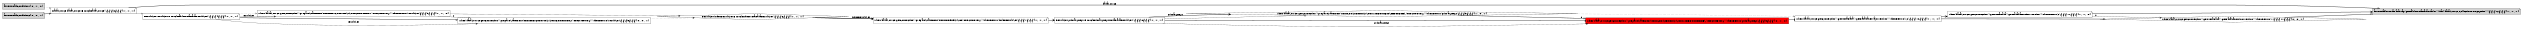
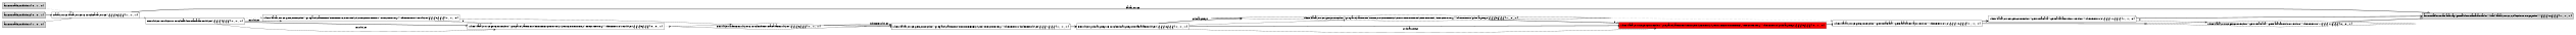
  digraph {
    rankdir=LR
    node [fillcolor=white shape=note style=filled]
    edge [style=bold arrowhead=onormal]
    n1 [label="ResultSet resultSet = mockTableMetaDataResultSet()@@@4@@@['1', '1', '1']"]
    n2 [label="when(dataSource.getConnection().prepareStatement(ALL_TAB_COLUMNS_SQL_CONDITION1).executeQuery()).thenReturn(resultSet)@@@5@@@['1', '1', '0']" shape=box]
    n3 [label="when(dataSource.getConnection().prepareStatement(ALL_TAB_COLUMNS_SQL_CONDITION2).executeQuery()).thenReturn(resultSet)@@@5@@@['0', '0', '1']" shape=box]
    n4 [label="ResultSet indexResultSet = mockIndexMetaDataResultSet()@@@6@@@['1', '1', '1']" shape=diamond]
    n5 [label="when(dataSource.getConnection().prepareStatement(ALL_INDEXES_SQL).executeQuery()).thenReturn(indexResultSet)@@@7@@@['1', '1', '1']"]
    n6 [label="ResultSet primaryKeys = mockPrimaryKeysMetaDataResultSet()@@@8@@@['1', '1', '1']" shape=box]
    n7 [label="DataSource dataSource = mockDataSource()@@@3@@@['1', '1', '1']"]
    n8 [fillcolor=lightgray label="assertTableMetaDataMap(getTableMetaDataLoader().load(dataSource,Collections.emptyList()))@@@12@@@['1', '1', '1']"]
    n9 [label="when(dataSource.getConnection().getMetaData().getDatabaseMajorVersion()).thenReturn(12)@@@10@@@['1', '1', '1']" shape=box]
    n10 [label="when(dataSource.getConnection().getMetaData().getDatabaseMinorVersion()).thenReturn(2)@@@11@@@['1', '1', '0']"]
    n11 [label="when(dataSource.getConnection().getMetaData().getDatabaseMinorVersion()).thenReturn(1)@@@11@@@['0', '0', '1']" shape=diamond]
    n12 [label="when(dataSource.getConnection().prepareStatement(ALL_CONSTRAINTS_SQL_WITHOUTEXISTEDTABLES).executeQuery()).thenReturn(primaryKeys)@@@9@@@['1', '0', '1']" shape=diamond]
    n13 [fillcolor=red label="when(dataSource.getConnection().prepareStatement(ALL_CONSTRAINTS_SQL_WITHOUT_TABLES).executeQuery()).thenReturn(primaryKeys)@@@9@@@['0', '1', '0']" shape=box]
    n14 [fillcolor=lightgray label="assertLoadCondition1['0', '1', '0']" shape=box]
    n15 [fillcolor=lightgray label="assertLoadCondition2['0', '0', '1']"]
+   n16 [fillcolor=lightgray label="assertLoadCondition1['1', '0', '0']"]
    n1 -> n2 [style=dotted]
    n1 -> n2 [label=resultSet style=solid arrowhead=vee]
    n1 -> n3
    n1 -> n3 [label=resultSet style=solid arrowhead=vee]
    n2 -> n3 [label=0 style=solid]
    n2 -> n4 [style=solid arrowhead=vee]
    n3 -> n4 [style=dotted arrowhead=vee]
    n4 -> n5 [label=indexResultSet arrowhead=vee]
    n4 -> n5 [arrowhead=tee]
    n5 -> n6 [arrowhead=vee]
    n6 -> n12 [label=primaryKeys arrowhead=vee]
    n6 -> n12 [style=solid arrowhead=tee]
    n6 -> n13 [arrowhead=tee]
    n6 -> n13 [label=primaryKeys style=solid arrowhead=vee]
    n7 -> n1 [style=solid]
    n7 -> n8 [label=dataSource]
    n9 -> n10 [arrowhead=vee]
    n9 -> n11
    n10 -> n8 [arrowhead=vee]
    n10 -> n11 [label=0 style=solid arrowhead=vee]
    n11 -> n8
    n12 -> n9 [style=dotted]
    n12 -> n13 [label=0]
    n13 -> n9 [arrowhead=tee]
    n14 -> n7 [style=dotted]
    n15 -> n7
+   n16 -> n7 [style=solid]
  }
